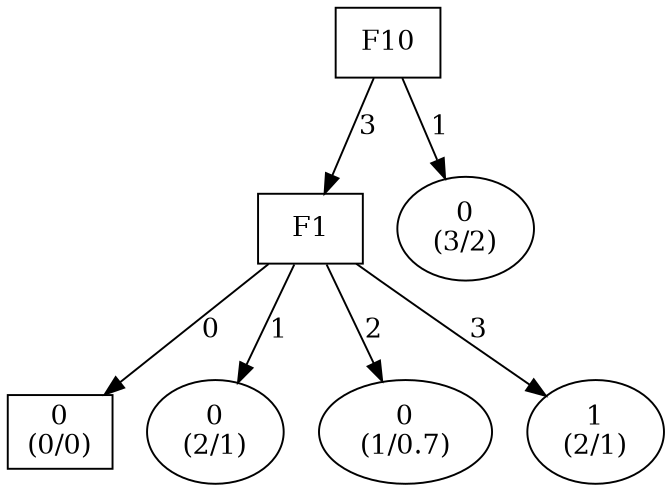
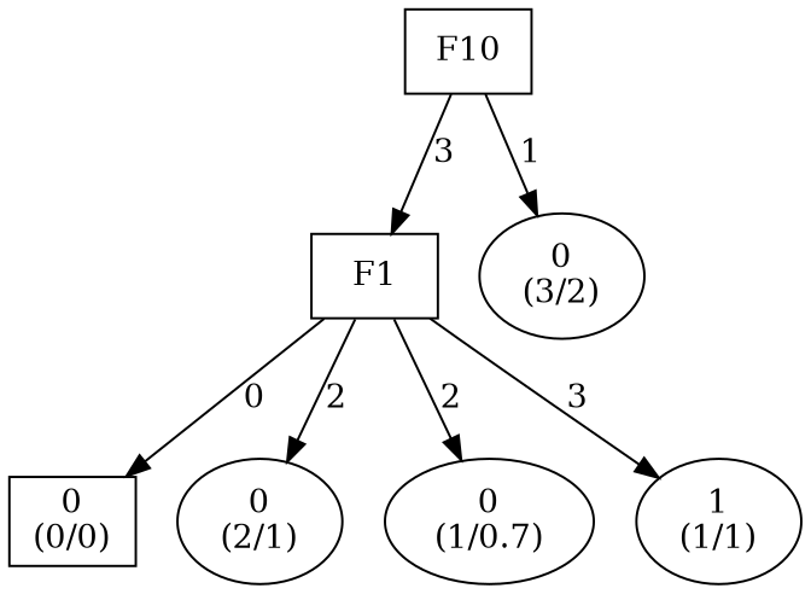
  digraph {
    node [shape=ellipse]
    n1 [label="F10\n" shape=box]
    n2 [label="F1\n" shape=box]
    n3 [label="0\n(3/2)"]
    n4 [label="0\n(0/0)" shape=box]
    n5 [label="0\n(2/1)"]
    n6 [label="0\n(1/0.7)"]
-   n7 [label="1\n(2/1)"]
+   n7 [label="1\n(1/1)"]
    n1 -> n2 [label=3]
    n1 -> n3 [label=1]
    n2 -> n4 [label=0]
-   n2 -> n5 [label=1]
+   n2 -> n5 [label=2]
    n2 -> n6 [label=2]
    n2 -> n7 [label=3]
  }
